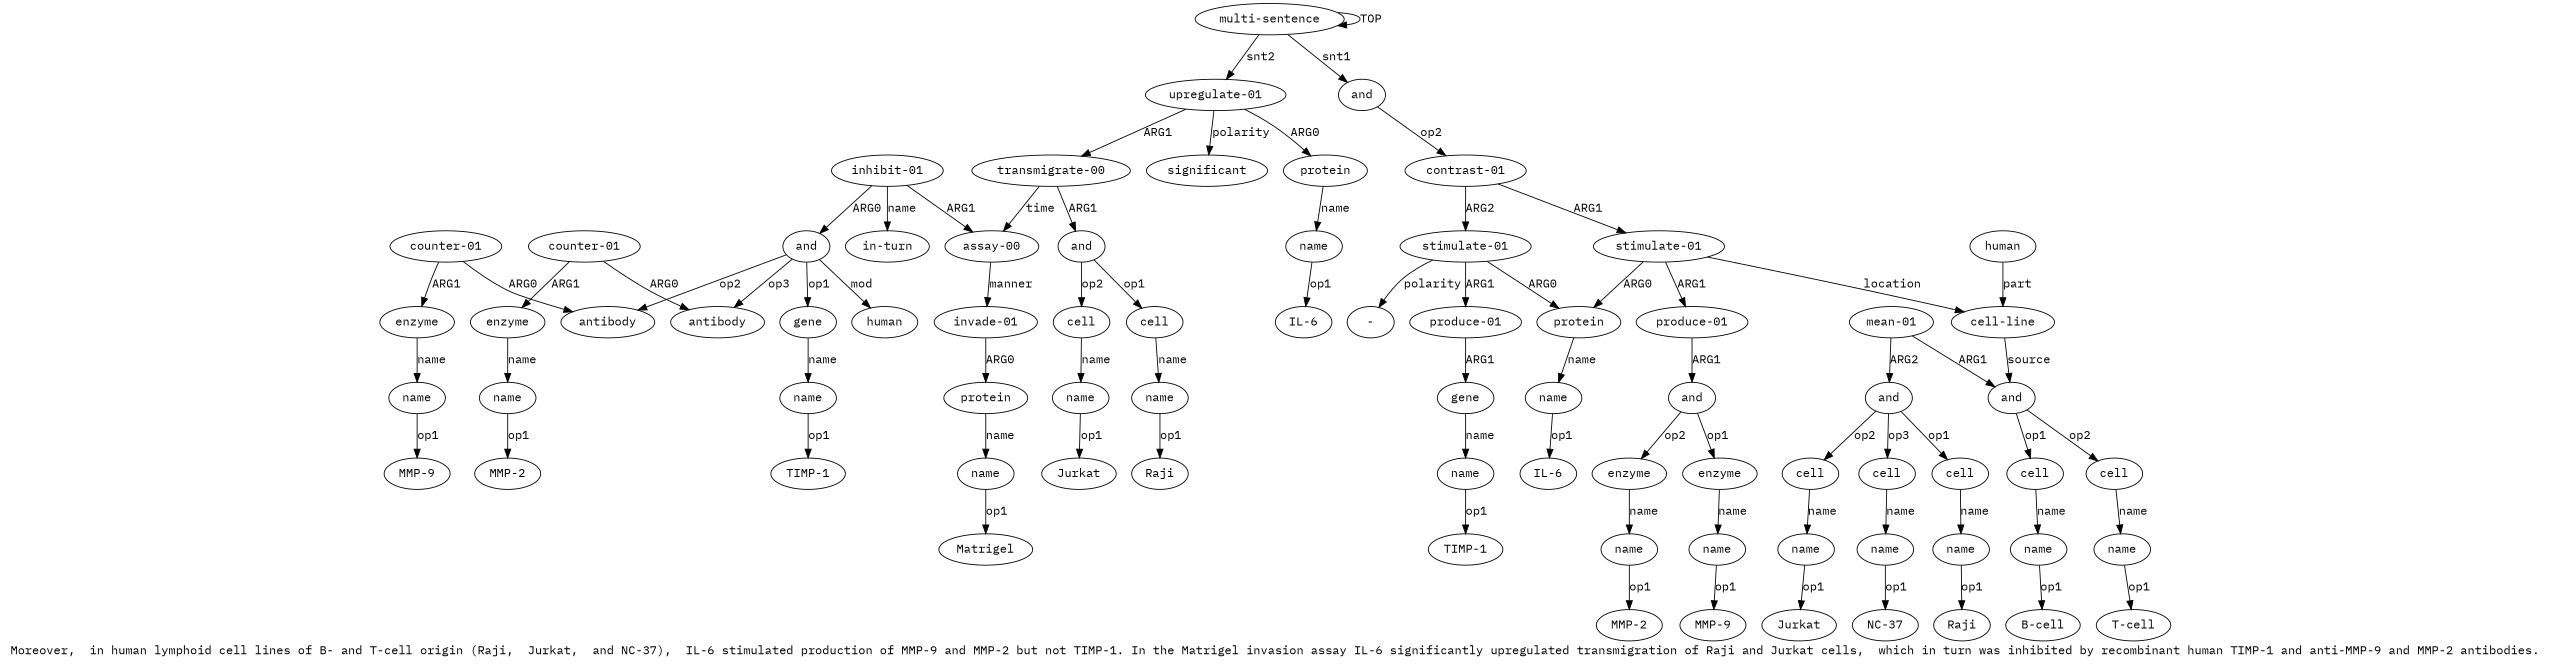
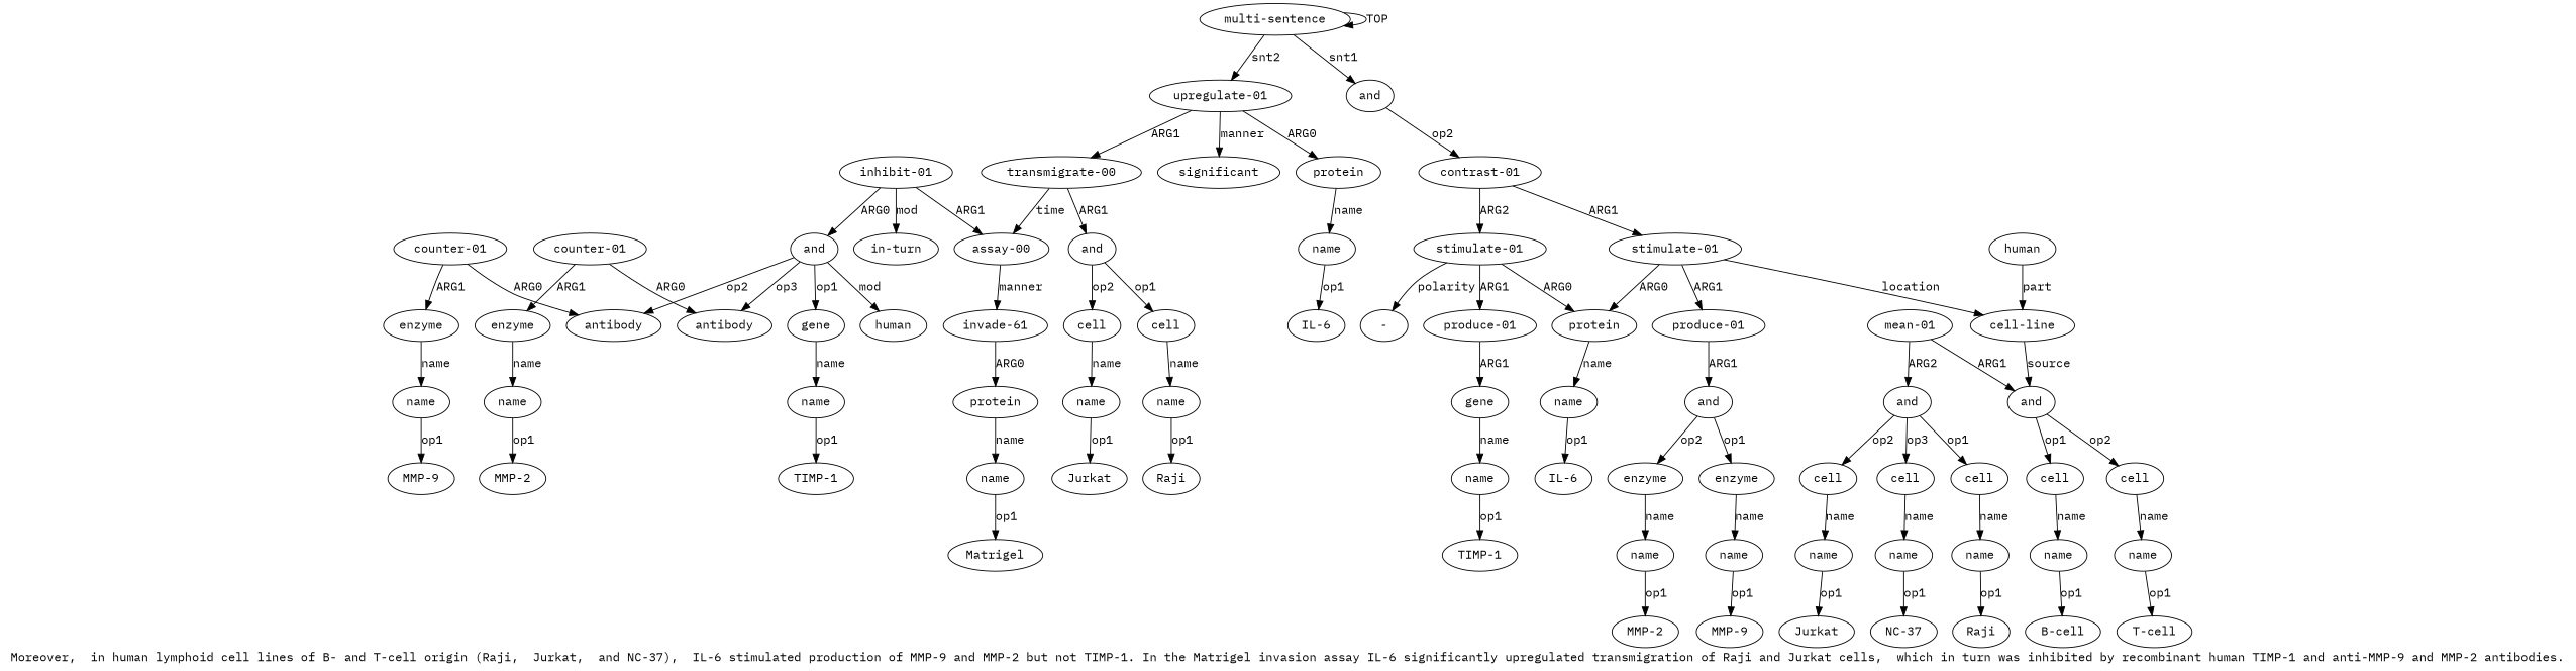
  digraph {
    fontname="IBM Plex Mono"
    label="Moreover,  in human lymphoid cell lines of B- and T-cell origin (Raji,  Jurkat,  and NC-37),  IL-6 stimulated production of MMP-9 and MMP-2 but not TIMP-1. In the Matrigel invasion assay IL-6 significantly upregulated transmigration of Raji and Jurkat cells,  which in turn was inhibited by recombinant human TIMP-1 and anti-MMP-9 and MMP-2 antibodies."
    node [color=black fontname="IBM Plex Mono" gold_ind=-1 gold_label=name test_ind=-1 test_label=name]
    edge [color=black fontname="IBM Plex Mono" gold_label=op1 test_label=op1]
    n1 [gold_ind=20 gold_label="counter-01" label="counter-01" test_ind=20 test_label="counter-01"]
    n2 [gold_ind=21 gold_label=enzyme label=enzyme test_ind=21 test_label=enzyme]
    n3 [gold_ind=19 gold_label=antibody label=antibody test_ind=19 test_label=antibody]
    n4 [gold_ind=22 label=name test_ind=22]
    n5 [gold_label="MMP-9" label="MMP-9" test_label="MMP-9"]
    n6 [gold_ind=23 gold_label=antibody label=antibody test_ind=23 test_label=antibody]
    n7 [gold_ind=24 gold_label="counter-01" label="counter-01" test_ind=24 test_label="counter-01"]
    n8 [gold_ind=25 gold_label=enzyme label=enzyme test_ind=25 test_label=enzyme]
    n9 [gold_ind=26 label=name test_ind=26]
    n10 [gold_label="MMP-2" label="MMP-2" test_label="MMP-2"]
    n11 [gold_ind=16 gold_label=and label=and test_ind=16 test_label=and]
    n12 [gold_ind=28 gold_label=human label=human test_ind=28 test_label=human]
    n13 [gold_ind=17 gold_label=gene label=gene test_ind=17 test_label=gene]
    n14 [gold_ind=18 label=name test_ind=18]
    n15 [gold_ind=29 gold_label="in-turn" label="in-turn" test_ind=29 test_label="in-turn"]
    n16 [gold_ind=60 label=name test_ind=60]
    n17 [gold_label="TIMP-1" label="TIMP-1" test_label="TIMP-1"]
    n18 [gold_ind=31 gold_label="contrast-01" label="contrast-01" test_ind=31 test_label="contrast-01"]
    n19 [gold_ind=57 gold_label="stimulate-01" label="stimulate-01" test_ind=57 test_label="stimulate-01"]
    n20 [gold_ind=32 gold_label="stimulate-01" label="stimulate-01" test_ind=32 test_label="stimulate-01"]
    n21 [gold_label="-" label="-" test_label="-"]
    n22 [gold_ind=33 gold_label=protein label=protein test_ind=33 test_label=protein]
    n23 [gold_ind=58 gold_label="produce-01" label="produce-01" test_ind=58 test_label="produce-01"]
    n24 [gold_ind=35 gold_label="produce-01" label="produce-01" test_ind=35 test_label="produce-01"]
    n25 [gold_ind=41 gold_label="cell-line" label="cell-line" test_ind=41 test_label="cell-line"]
    n26 [gold_ind=34 label=name test_ind=34]
    n27 [gold_ind=59 gold_label=gene label=gene test_ind=59 test_label=gene]
    n28 [gold_ind=36 gold_label=and label=and test_ind=36 test_label=and]
    n29 [gold_ind=44 gold_label=and label=and test_ind=44 test_label=and]
    n30 [gold_label=Jurkat label=Jurkat test_label=Jurkat]
    n31 [gold_ind=30 gold_label=and label=and test_ind=30 test_label=and]
    n32 [gold_label="NC-37" label="NC-37" test_label="NC-37"]
    n33 [gold_ind=37 gold_label=enzyme label=enzyme test_ind=37 test_label=enzyme]
    n34 [gold_ind=38 label=name test_ind=38]
    n35 [gold_label="MMP-9" label="MMP-9" test_label="MMP-9"]
    n36 [gold_label=Matrigel label=Matrigel test_label=Matrigel]
    n37 [gold_label="MMP-2" label="MMP-2" test_label="MMP-2"]
    n38 [gold_ind=39 gold_label=enzyme label=enzyme test_ind=39 test_label=enzyme]
    n39 [gold_ind=40 label=name test_ind=40]
    n40 [gold_label="IL-6" label="IL-6" test_label="IL-6"]
    n41 [gold_label="TIMP-1" label="TIMP-1" test_label="TIMP-1"]
    n42 [gold_label=Raji label=Raji test_label=Raji]
    n43 [gold_ind=51 gold_label=cell label=cell test_ind=51 test_label=cell]
    n44 [gold_ind=52 label=name test_ind=52]
    n45 [gold_label=Raji label=Raji test_label=Raji]
    n46 [gold_ind=50 gold_label=and label=and test_ind=50 test_label=and]
    n47 [gold_ind=53 gold_label=cell label=cell test_ind=53 test_label=cell]
    n48 [gold_ind=55 gold_label=cell label=cell test_ind=55 test_label=cell]
    n49 [gold_ind=54 label=name test_ind=54]
    n50 [gold_ind=56 label=name test_ind=56]
    n51 [gold_label=Jurkat label=Jurkat test_label=Jurkat]
    n52 [gold_ind=47 gold_label=cell label=cell test_ind=47 test_label=cell]
    n53 [gold_ind=45 gold_label=cell label=cell test_ind=45 test_label=cell]
    n54 [gold_ind=15 gold_label="inhibit-01" label="inhibit-01" test_ind=15 test_label="inhibit-01"]
    n55 [gold_ind=11 gold_label="assay-00" label="assay-00" test_ind=11 test_label="assay-00"]
-   n56 [gold_ind=12 gold_label="invade-01" label="invade-01" test_ind=12 test_label="invade-01"]
+   n56 [gold_ind=12 gold_label="invade-01" label="invade-61" test_ind=12 test_label="invade-01"]
    n57 [gold_ind=13 gold_label=protein label=protein test_ind=13 test_label=protein]
    n58 [gold_ind=14 label=name test_ind=14]
    n59 [gold_ind=10 gold_label=significant label=significant test_ind=10 test_label=significant]
    n60 [gold_ind=1 gold_label="upregulate-01" label="upregulate-01" test_ind=1 test_label="upregulate-01"]
    n61 [gold_ind=2 gold_label=protein label=protein test_ind=2 test_label=protein]
    n62 [gold_ind=4 gold_label="transmigrate-00" label="transmigrate-00" test_ind=4 test_label="transmigrate-00"]
    n63 [gold_ind=3 label=name test_ind=3]
    n64 [gold_ind=5 gold_label=and label=and test_ind=5 test_label=and]
    n65 [gold_label="IL-6" label="IL-6" test_label="IL-6"]
    n66 [gold_ind=6 gold_label=cell label=cell test_ind=6 test_label=cell]
    n67 [gold_ind=8 gold_label=cell label=cell test_ind=8 test_label=cell]
    n68 [gold_ind=0 gold_label="multi-sentence" label="multi-sentence" test_ind=0 test_label="multi-sentence"]
    n69 [gold_ind=7 label=name test_ind=7]
    n70 [gold_ind=9 label=name test_ind=9]
    n71 [gold_label="B-cell" label="B-cell" test_label="B-cell"]
    n72 [gold_label="T-cell" label="T-cell" test_label="T-cell"]
    n73 [gold_ind=46 label=name test_ind=46]
    n74 [gold_ind=48 label=name test_ind=48]
    n75 [gold_ind=43 gold_label=human label=human test_ind=43 test_label=human]
    n76 [gold_ind=49 gold_label="mean-01" label="mean-01" test_ind=49 test_label="mean-01"]
    n1 -> n2 [gold_label=ARG1 label=ARG1 test_label=ARG1]
    n1 -> n3 [gold_label=ARG0 label=ARG0 test_label=ARG0]
    n2 -> n4 [gold_label=name label=name test_label=name]
    n4 -> n5 [label=op1]
    n7 -> n6 [gold_label=ARG0 label=ARG0 test_label=ARG0]
    n7 -> n8 [gold_label=ARG1 label=ARG1 test_label=ARG1]
    n8 -> n9 [gold_label=name label=name test_label=name]
    n9 -> n10 [label=op1]
    n11 -> n3 [gold_label=op2 label=op2 test_label=op2]
    n11 -> n6 [gold_label=op3 label=op3 test_label=op3]
    n11 -> n12 [gold_label=mod label=mod test_label=mod]
    n11 -> n13 [label=op1]
    n13 -> n14 [gold_label=name label=name test_label=name]
    n14 -> n41 [label=op1]
    n16 -> n17 [label=op1]
    n18 -> n19 [gold_label=ARG2 label=ARG2 test_label=ARG2]
    n18 -> n20 [gold_label=ARG1 label=ARG1 test_label=ARG1]
    n19 -> n21 [gold_label=polarity label=polarity test_label=polarity]
    n19 -> n22 [gold_label=ARG0 label=ARG0 test_label=ARG0]
    n19 -> n23 [gold_label=ARG1 label=ARG1 test_label=ARG1]
    n20 -> n22 [gold_label=ARG0 label=ARG0 test_label=ARG0]
    n20 -> n24 [gold_label=ARG1 label=ARG1 test_label=ARG1]
    n20 -> n25 [gold_label=location label=location test_label=location]
    n22 -> n26 [gold_label=name label=name test_label=name]
    n23 -> n27 [gold_label=ARG1 label=ARG1 test_label=ARG1]
    n24 -> n28 [gold_label=ARG1 label=ARG1 test_label=ARG1]
    n25 -> n29 [gold_label=source label=source test_label=source]
    n26 -> n40 [label=op1]
    n27 -> n16 [gold_label=name label=name test_label=name]
    n28 -> n33 [label=op1]
    n28 -> n38 [gold_label=op2 label=op2 test_label=op2]
    n29 -> n52 [gold_label=op2 label=op2 test_label=op2]
    n29 -> n53 [label=op1]
    n31 -> n18 [gold_label=op2 label=op2 test_label=op2]
    n33 -> n34 [gold_label=name label=name test_label=name]
    n34 -> n35 [label=op1]
    n38 -> n39 [gold_label=name label=name test_label=name]
    n39 -> n37 [label=op1]
    n43 -> n44 [gold_label=name label=name test_label=name]
    n44 -> n45 [label=op1]
    n46 -> n43 [label=op1]
    n46 -> n47 [gold_label=op2 label=op2 test_label=op2]
    n46 -> n48 [gold_label=op3 label=op3 test_label=op3]
    n47 -> n49 [gold_label=name label=name test_label=name]
    n48 -> n50 [gold_label=name label=name test_label=name]
    n49 -> n51 [label=op1]
    n50 -> n32 [label=op1]
    n52 -> n74 [gold_label=name label=name test_label=name]
    n53 -> n73 [gold_label=name label=name test_label=name]
    n54 -> n11 [gold_label=ARG0 label=ARG0 test_label=ARG0]
-   n54 -> n15 [gold_label=mod label=name test_label=mod]
+   n54 -> n15 [gold_label=mod label=mod test_label=mod]
    n54 -> n55 [gold_label=ARG1 label=ARG1 test_label=ARG1]
    n55 -> n56 [gold_label=manner label=manner test_label=manner]
    n56 -> n57 [gold_label=ARG0 label=ARG0 test_label=ARG0]
    n57 -> n58 [gold_label=name label=name test_label=name]
    n58 -> n36 [label=op1]
-   n60 -> n59 [gold_label=manner label=polarity test_label=manner]
+   n60 -> n59 [gold_label=manner label=manner test_label=manner]
    n60 -> n61 [gold_label=ARG0 label=ARG0 test_label=ARG0]
    n60 -> n62 [gold_label=ARG1 label=ARG1 test_label=ARG1]
    n61 -> n63 [gold_label=name label=name test_label=name]
    n62 -> n55 [gold_label=time label=time test_label=time]
    n62 -> n64 [gold_label=ARG1 label=ARG1 test_label=ARG1]
    n63 -> n65 [label=op1]
    n64 -> n66 [label=op1]
    n64 -> n67 [gold_label=op2 label=op2 test_label=op2]
    n66 -> n69 [gold_label=name label=name test_label=name]
    n67 -> n70 [gold_label=name label=name test_label=name]
    n68 -> n31 [gold_label=snt1 label=snt1 test_label=snt1]
    n68 -> n60 [gold_label=snt2 label=snt2 test_label=snt2]
    n68 -> n68 [gold_label=TOP label=TOP test_label=TOP]
    n69 -> n42 [label=op1]
    n70 -> n30 [label=op1]
    n73 -> n71 [label=op1]
    n74 -> n72 [label=op1]
    n75 -> n25 [gold_label=part label=part test_label=part]
    n76 -> n29 [gold_label=ARG1 label=ARG1 test_label=ARG1]
    n76 -> n46 [gold_label=ARG2 label=ARG2 test_label=ARG2]
  }
